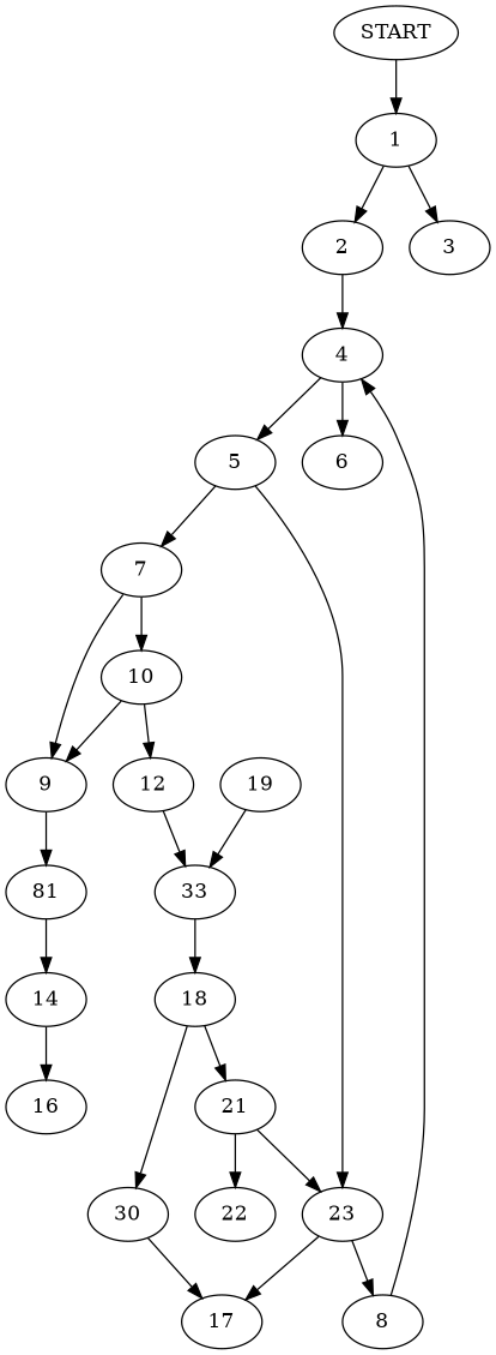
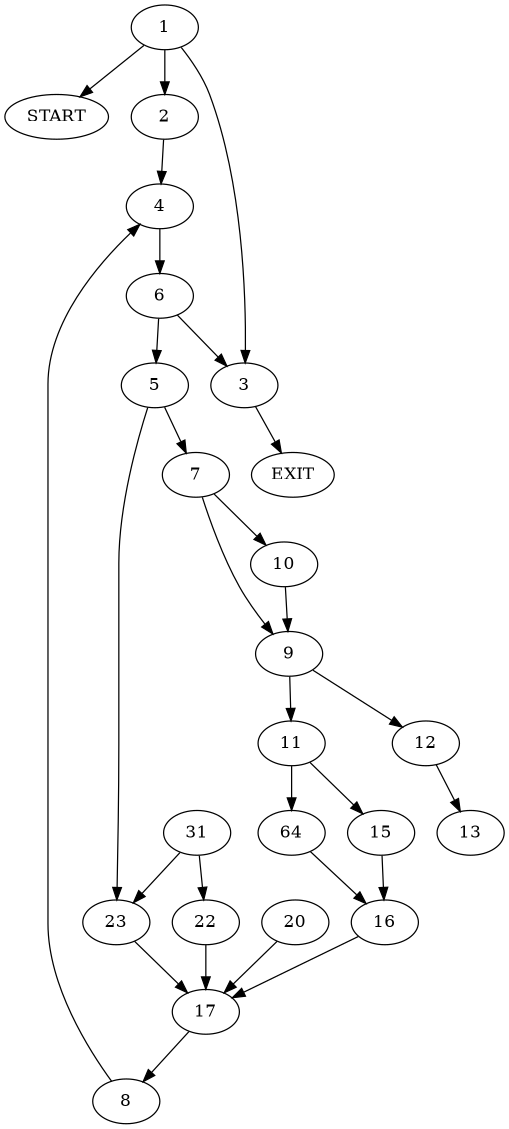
  digraph {
    n1 [label=START]
    1
    2
    3
+   n5 [label=EXIT]
    4
    5
    6
    7
    23
    9
    10
    8
-   11 [label=81]
+   11
    12
-   14
-   13 [label=33]
+   14 [label=64]
+   15
+   13
    16
-   18
-   20 [label=30]
-   21
-   19
+   20
+   21 [label=31]
    17
    22
-   n1 -> 1
+   1 -> n1
    1 -> 2
    1 -> 3
    2 -> 4
-   4 -> 5
+   3 -> n5
+   6 -> 5
    4 -> 6
    5 -> 7
    5 -> 23
+   6 -> 3
    7 -> 9
    7 -> 10
    23 -> 17
    9 -> 11
-   10 -> 12
+   9 -> 12
    10 -> 9
    8 -> 4
    11 -> 14
+   11 -> 15
    12 -> 13
    14 -> 16
-   13 -> 18
-   18 -> 20
-   18 -> 21
+   15 -> 16
+   16 -> 17
    20 -> 17
    21 -> 23
    21 -> 22
-   19 -> 13
-   23 -> 8
+   17 -> 8
+   22 -> 17
  }
